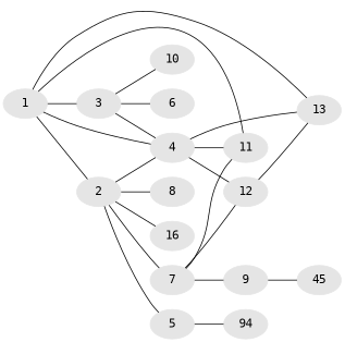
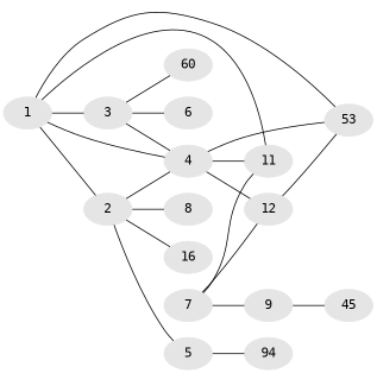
  graph {
    fontname="DejaVu Sans Mono"
    rankdir=LR
    node [color=gray90 fontname="DejaVu Sans Mono" style=filled]
    edge [fontname="DejaVu Sans Mono" weight=1.0]
    1
    2
    3
    4
    11
-   13
+   13 [label=53]
    5
    7
    8
    16
    6
-   10
+   10 [label=60]
    12
    n14 [label=94]
    9
    n16 [label=45]
    1 -- 2
    1 -- 3 [weight=10.0]
    1 -- 4
    1 -- 11
    1 -- 13
    2 -- 4 [weight=2.0]
    2 -- 5 [weight=2.0]
-   2 -- 7
    2 -- 8 [weight=2.0]
    2 -- 16
    3 -- 4
    3 -- 6
    3 -- 10
    4 -- 11
    4 -- 13
    4 -- 12
    5 -- n14
    7 -- 11
    7 -- 12
    7 -- 9
    12 -- 13
    9 -- n16
  }
